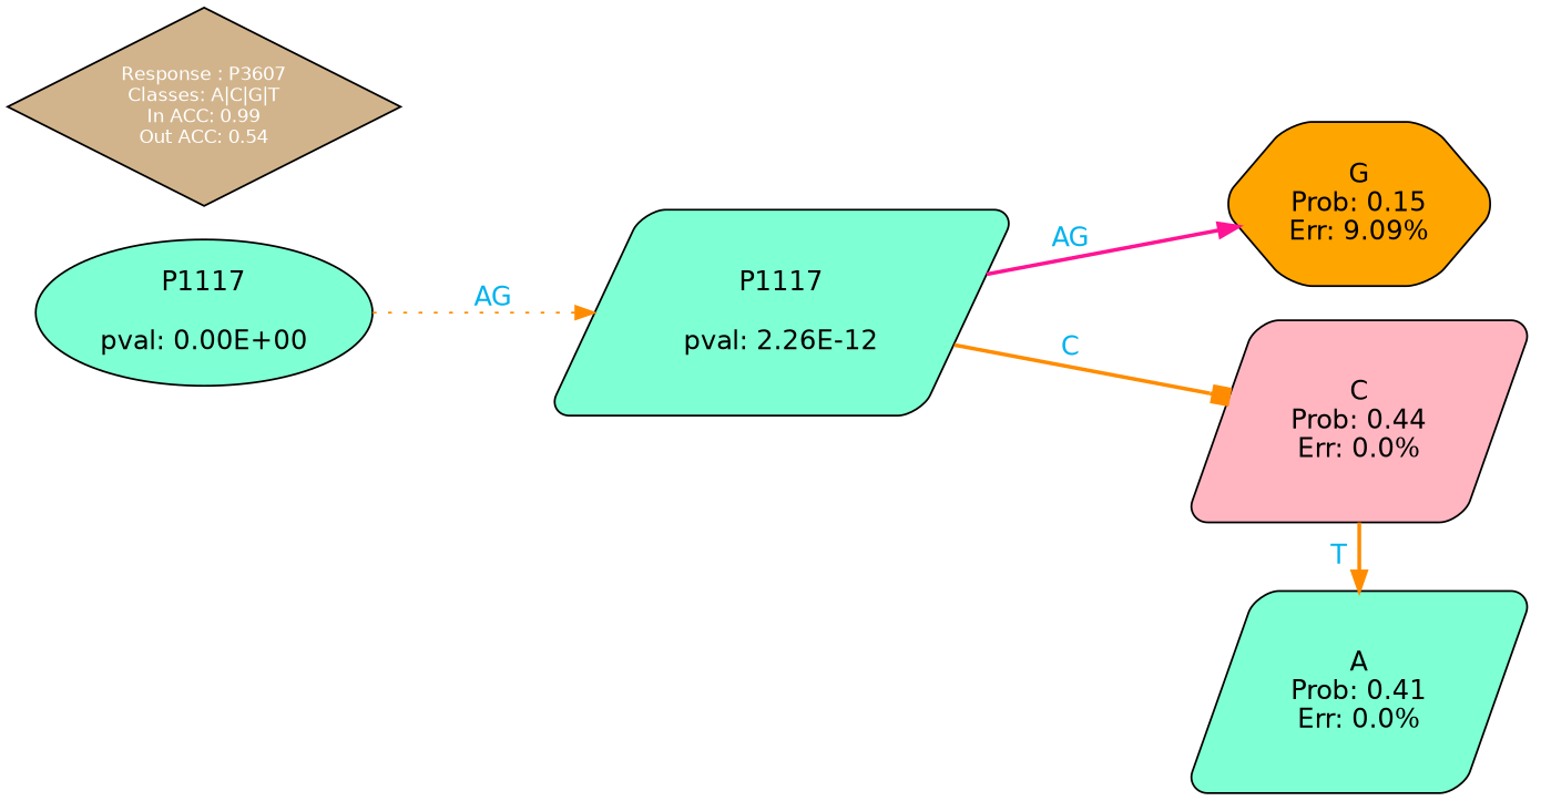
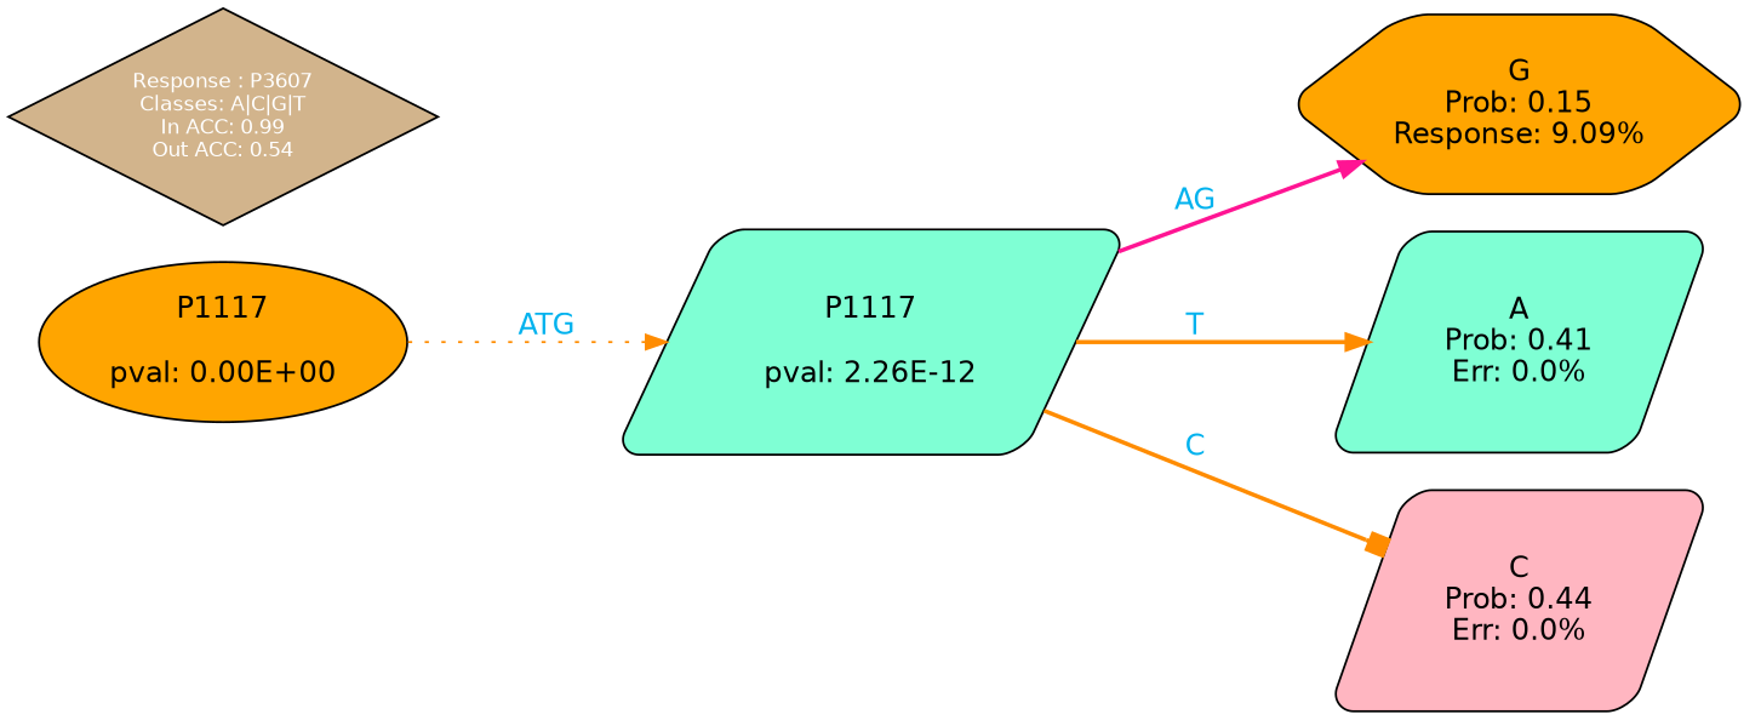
  digraph {
    rankdir=LR
    ranksep=equally
    splines=polylines
    node [color=black fillcolor=orange fontname=helvetica shape=parallelogram style="filled, rounded"]
    edge [arrowhead=normal color=darkorange fontcolor=deepskyblue2 fontname=helvetica style=bold]
-   n1 [label="G\nProb: 0.15\nErr: 9.09%" shape=hexagon]
+   n1 [label="G\nProb: 0.15\nResponse: 9.09%" shape=hexagon]
    n2 [fillcolor=aquamarine label="A\nProb: 0.41\nErr: 0.0%"]
    n3 [fillcolor=lightpink label="C\nProb: 0.44\nErr: 0.0%"]
    n4 [align=left fillcolor=tan fontcolor=white fontsize=10 label="Response : P3607\nClasses: A|C|G|T\nIn ACC: 0.99\nOut ACC: 0.54\n" shape=diamond style=filled]
-   n5 [fillcolor=aquamarine label="P1117\n\npval: 0.00E+00" shape=ellipse]
+   n5 [label="P1117\n\npval: 0.00E+00" shape=ellipse]
    n6 [fillcolor=aquamarine label="P1117\n\npval: 2.26E-12"]
    subgraph sub_1 {
      rank=same
      n1
      n2
      n3
    }
    subgraph sub_2 {
      rank=same
      n4
      n5
    }
-   n5 -> n6 [label=AG style=dotted]
+   n5 -> n6 [label=ATG style=dotted]
    n6 -> n1 [color=deeppink label=AG]
-   n3 -> n2 [label=T]
+   n6 -> n2 [label=T]
    n6 -> n3 [arrowhead=box label=C]
  }
